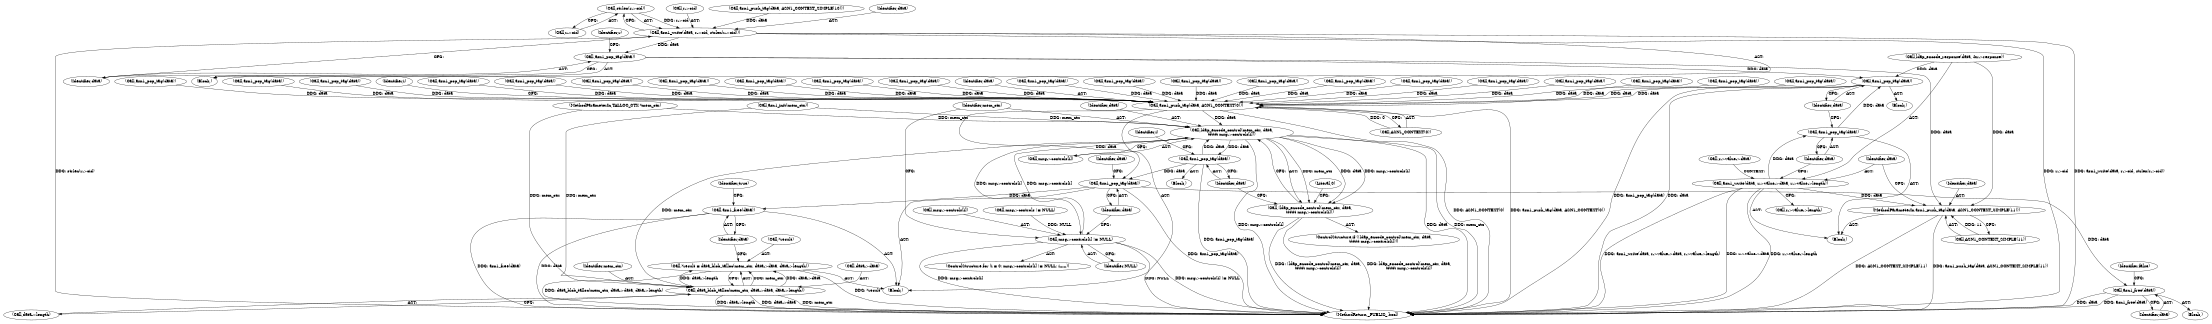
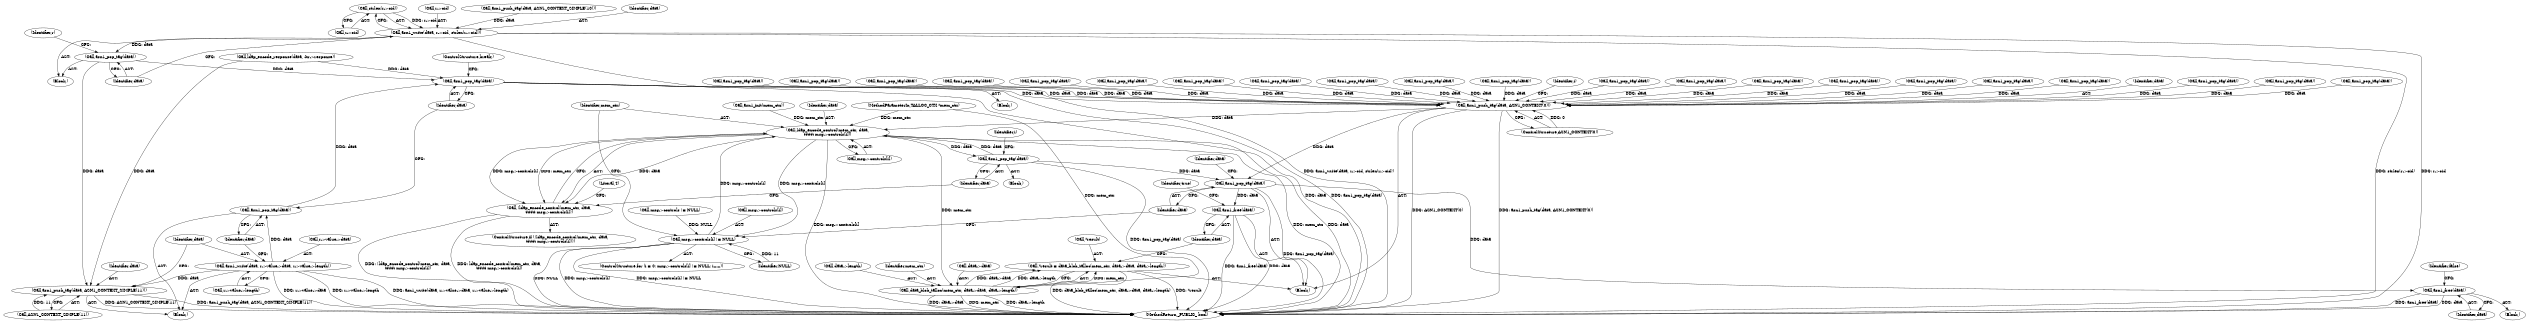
  digraph {
    n1 [label="(Call,strlen(r->oid))"]
    n2 [label="(Call,asn1_write(data, r->oid, strlen(r->oid)))"]
    n3 [label="(Call,r->oid)"]
    n4 [label="(Call,asn1_pop_tag(data))"]
    n5 [label="(MethodReturn,_PUBLIC_ bool)"]
    n6 [label="(Block,)"]
-   n7 [label="(MethodParameterIn,asn1_push_tag(data, ASN1_CONTEXT_SIMPLE(11)))"]
+   n7 [label="(Call,asn1_push_tag(data, ASN1_CONTEXT_SIMPLE(11)))"]
    n8 [label="(Call,asn1_pop_tag(data))"]
    n9 [label="(Identifier,data)"]
    n10 [label="(Block,)"]
    n11 [label="(Call,ASN1_CONTEXT_SIMPLE(11))"]
    n12 [label="(Call,asn1_push_tag(data, ASN1_CONTEXT(0)))"]
    n13 [label="(Identifier,data)"]
    n14 [label="(Block,)"]
    n15 [label="(Call,asn1_write(data, r->value->data, r->value->length))"]
    n16 [label="(Call,asn1_pop_tag(data))"]
    n17 [label="(Call,r->value->length)"]
    n18 [label="(Identifier,data)"]
    n19 [label="(Call,ldap_encode_control(mem_ctx, data,\n\t\t\t\t\t\t msg->controls[i]))"]
    n20 [label="(Call,asn1_pop_tag(data))"]
    n21 [label="(Block,)"]
-   n22 [label="(Call,ASN1_CONTEXT(0))"]
+   n22 [label="(ControlStructure,ASN1_CONTEXT(0))"]
    n23 [label="(Call,msg->controls[i] != NULL)"]
    n24 [label="(Call,!ldap_encode_control(mem_ctx, data,\n\t\t\t\t\t\t msg->controls[i]))"]
    n25 [label="(Call,asn1_pop_tag(data))"]
    n26 [label="(Call,data_blob_talloc(mem_ctx, data->data, data->length))"]
    n27 [label="(Call,msg->controls[i])"]
    n28 [label="(Call,asn1_free(data))"]
    n29 [label="(Call,asn1_free(data))"]
    n30 [label="(Identifier,data)"]
    n31 [label="(ControlStructure,for (i = 0; msg->controls[i] != NULL; i++))"]
    n32 [label="(Identifier,NULL)"]
    n33 [label="(ControlStructure,if (!ldap_encode_control(mem_ctx, data,\n\t\t\t\t\t\t msg->controls[i])))"]
    n34 [label="(Identifier,data)"]
    n35 [label="(Block,)"]
    n36 [label="(Call,*result = data_blob_talloc(mem_ctx, data->data, data->length))"]
    n37 [label="(Call,data->length)"]
    n38 [label="(Block,)"]
    n39 [label="(Identifier,data)"]
    n40 [label="(Identifier,data)"]
    n41 [label="(Identifier,i)"]
    n42 [label="(Call,asn1_pop_tag(data))"]
-   n43 [label="(Literal,0)"]
+   n43 [label="(Literal,4)"]
    n44 [label="(Identifier,i)"]
    n45 [label="(Call,asn1_pop_tag(data))"]
    n46 [label="(Call,asn1_pop_tag(data))"]
    n47 [label="(Call,asn1_pop_tag(data))"]
    n48 [label="(Call,asn1_pop_tag(data))"]
    n49 [label="(Identifier,r)"]
    n50 [label="(Call,asn1_pop_tag(data))"]
    n51 [label="(Identifier,mem_ctx)"]
+   n52 [label="(ControlStructure,break;)"]
    n53 [label="(Call,asn1_pop_tag(data))"]
    n54 [label="(Call,asn1_init(mem_ctx))"]
    n55 [label="(Call,asn1_pop_tag(data))"]
    n56 [label="(Call,*result)"]
    n57 [label="(Identifier,data)"]
    n58 [label="(MethodParameterIn,TALLOC_CTX *mem_ctx)"]
    n59 [label="(Call,msg->controls[i])"]
    n60 [label="(Call,asn1_pop_tag(data))"]
    n61 [label="(Identifier,data)"]
    n62 [label="(Call,asn1_pop_tag(data))"]
    n63 [label="(Call,msg->controls != NULL)"]
    n64 [label="(Call,asn1_pop_tag(data))"]
    n65 [label="(Call,ldap_encode_response(data, &r->response))"]
    n66 [label="(Call,asn1_pop_tag(data))"]
    n67 [label="(Call,data->data)"]
    n68 [label="(Identifier,false)"]
    n69 [label="(Call,asn1_pop_tag(data))"]
    n70 [label="(Call,asn1_pop_tag(data))"]
    n71 [label="(Call,asn1_pop_tag(data))"]
    n72 [label="(Call,asn1_pop_tag(data))"]
    n73 [label="(Call,asn1_pop_tag(data))"]
    n74 [label="(Call,r->value->data)"]
    n75 [label="(Call,asn1_pop_tag(data))"]
    n76 [label="(Call,r->oid)"]
    n77 [label="(Call,asn1_push_tag(data, ASN1_CONTEXT_SIMPLE(10)))"]
    n78 [label="(Identifier,true)"]
    n79 [label="(Call,asn1_pop_tag(data))"]
    n80 [label="(Call,asn1_pop_tag(data))"]
    n81 [label="(Identifier,data)"]
    n82 [label="(Identifier,mem_ctx)"]
    n83 [label="(Identifier,data)"]
    n84 [label="(Identifier,data)"]
    n85 [label="(Identifier,data)"]
    n86 [label="(Call,asn1_pop_tag(data))"]
    n1 -> n2 [label="AST: "]
    n1 -> n2 [label="DDG: r->oid"]
    n1 -> n3 [label="CFG: "]
    n2 -> n1 [label="CFG: "]
    n2 -> n4 [label="DDG: data"]
    n2 -> n5 [label="DDG: asn1_write(data, r->oid, strlen(r->oid))"]
    n2 -> n5 [label="DDG: strlen(r->oid)"]
    n2 -> n5 [label="DDG: r->oid"]
    n2 -> n6 [label="AST: "]
    n3 -> n1 [label="AST: "]
    n4 -> n6 [label="AST: "]
    n4 -> n7 [label="DDG: data"]
    n4 -> n8 [label="DDG: data"]
    n4 -> n9 [label="CFG: "]
    n7 -> n5 [label="DDG: asn1_push_tag(data, ASN1_CONTEXT_SIMPLE(11))"]
    n7 -> n5 [label="DDG: ASN1_CONTEXT_SIMPLE(11)"]
    n7 -> n10 [label="AST: "]
    n7 -> n11 [label="CFG: "]
    n8 -> n5 [label="DDG: data"]
    n8 -> n5 [label="DDG: asn1_pop_tag(data)"]
    n8 -> n12 [label="DDG: data"]
    n8 -> n13 [label="CFG: "]
    n8 -> n14 [label="AST: "]
    n9 -> n2 [label="CFG: "]
    n9 -> n4 [label="AST: "]
    n11 -> n7 [label="AST: "]
    n11 -> n7 [label="DDG: 11"]
    n12 -> n5 [label="DDG: ASN1_CONTEXT(0)"]
    n12 -> n5 [label="DDG: asn1_push_tag(data, ASN1_CONTEXT(0))"]
    n12 -> n19 [label="DDG: data"]
    n12 -> n20 [label="DDG: data"]
    n12 -> n21 [label="AST: "]
    n12 -> n22 [label="CFG: "]
    n13 -> n8 [label="AST: "]
    n13 -> n16 [label="CFG: "]
    n15 -> n5 [label="DDG: asn1_write(data, r->value->data, r->value->length)"]
    n15 -> n5 [label="DDG: r->value->data"]
    n15 -> n5 [label="DDG: r->value->length"]
    n15 -> n7 [label="DDG: data"]
    n15 -> n10 [label="AST: "]
    n15 -> n16 [label="DDG: data"]
    n15 -> n17 [label="CFG: "]
    n16 -> n8 [label="DDG: data"]
    n16 -> n10 [label="AST: "]
    n16 -> n18 [label="CFG: "]
-   n65 -> n15 [label="AST: "]
+   n17 -> n15 [label="AST: "]
    n18 -> n15 [label="CFG: "]
    n18 -> n16 [label="AST: "]
    n19 -> n5 [label="DDG: msg->controls[i]"]
    n19 -> n5 [label="DDG: data"]
    n19 -> n5 [label="DDG: mem_ctx"]
    n19 -> n23 [label="DDG: msg->controls[i]"]
    n19 -> n24 [label="AST: "]
    n19 -> n24 [label="DDG: mem_ctx"]
    n19 -> n24 [label="DDG: data"]
    n19 -> n24 [label="DDG: msg->controls[i]"]
    n19 -> n25 [label="DDG: data"]
    n19 -> n26 [label="DDG: mem_ctx"]
    n19 -> n27 [label="CFG: "]
    n20 -> n5 [label="DDG: asn1_pop_tag(data)"]
    n20 -> n21 [label="AST: "]
    n20 -> n28 [label="DDG: data"]
    n20 -> n29 [label="DDG: data"]
    n20 -> n30 [label="CFG: "]
    n22 -> n12 [label="AST: "]
    n22 -> n12 [label="DDG: 0"]
    n23 -> n5 [label="DDG: NULL"]
    n23 -> n5 [label="DDG: msg->controls[i]"]
    n23 -> n5 [label="DDG: msg->controls[i] != NULL"]
    n23 -> n19 [label="DDG: msg->controls[i]"]
    n23 -> n31 [label="AST: "]
    n23 -> n32 [label="CFG: "]
    n24 -> n5 [label="DDG: !ldap_encode_control(mem_ctx, data,\n\t\t\t\t\t\t msg->controls[i])"]
    n24 -> n5 [label="DDG: ldap_encode_control(mem_ctx, data,\n\t\t\t\t\t\t msg->controls[i])"]
    n24 -> n19 [label="CFG: "]
    n24 -> n33 [label="AST: "]
    n25 -> n5 [label="DDG: asn1_pop_tag(data)"]
    n25 -> n19 [label="DDG: data"]
    n25 -> n20 [label="DDG: data"]
    n25 -> n34 [label="CFG: "]
    n25 -> n35 [label="AST: "]
    n26 -> n5 [label="DDG: data->length"]
    n26 -> n5 [label="DDG: data->data"]
    n26 -> n5 [label="DDG: mem_ctx"]
    n26 -> n36 [label="AST: "]
    n26 -> n36 [label="DDG: mem_ctx"]
    n26 -> n36 [label="DDG: data->data"]
    n26 -> n36 [label="DDG: data->length"]
-   n26 -> n37 [label="CFG: "]
    n27 -> n19 [label="AST: "]
    n28 -> n5 [label="DDG: asn1_free(data)"]
    n28 -> n5 [label="DDG: data"]
    n28 -> n38 [label="AST: "]
    n28 -> n39 [label="CFG: "]
    n29 -> n5 [label="DDG: asn1_free(data)"]
    n29 -> n5 [label="DDG: data"]
    n29 -> n21 [label="AST: "]
    n29 -> n40 [label="CFG: "]
    n30 -> n20 [label="AST: "]
    n30 -> n23 [label="CFG: "]
-   n32 -> n23 [label="AST: "]
+   n32 -> n23 [label="DDG: 11"]
    n34 -> n24 [label="CFG: "]
    n34 -> n25 [label="AST: "]
    n36 -> n5 [label="DDG: data_blob_talloc(mem_ctx, data->data, data->length)"]
    n36 -> n5 [label="DDG: *result"]
    n36 -> n21 [label="AST: "]
    n36 -> n26 [label="CFG: "]
    n37 -> n26 [label="AST: "]
    n39 -> n28 [label="AST: "]
    n40 -> n29 [label="AST: "]
    n40 -> n36 [label="CFG: "]
    n41 -> n25 [label="CFG: "]
    n42 -> n12 [label="DDG: data"]
    n43 -> n24 [label="CFG: "]
    n44 -> n12 [label="CFG: "]
    n45 -> n12 [label="DDG: data"]
    n46 -> n12 [label="DDG: data"]
    n47 -> n12 [label="DDG: data"]
    n48 -> n12 [label="DDG: data"]
    n49 -> n4 [label="CFG: "]
    n50 -> n12 [label="DDG: data"]
    n51 -> n19 [label="AST: "]
    n51 -> n23 [label="CFG: "]
+   n52 -> n8 [label="CFG: "]
    n53 -> n12 [label="DDG: data"]
    n54 -> n19 [label="DDG: mem_ctx"]
-   n54 -> n26 [label="DDG: mem_ctx"]
    n55 -> n12 [label="DDG: data"]
    n56 -> n36 [label="AST: "]
    n57 -> n12 [label="AST: "]
    n58 -> n19 [label="DDG: mem_ctx"]
    n58 -> n26 [label="DDG: mem_ctx"]
    n59 -> n23 [label="AST: "]
    n60 -> n12 [label="DDG: data"]
    n61 -> n7 [label="AST: "]
    n62 -> n12 [label="DDG: data"]
    n63 -> n23 [label="DDG: NULL"]
    n64 -> n12 [label="DDG: data"]
    n65 -> n7 [label="DDG: data"]
    n65 -> n8 [label="DDG: data"]
    n66 -> n12 [label="DDG: data"]
-   n67 -> n26 [label="AST: "]
+   n67 -> n26 [label="ASN: "]
    n68 -> n28 [label="CFG: "]
    n69 -> n12 [label="DDG: data"]
    n70 -> n12 [label="DDG: data"]
    n71 -> n12 [label="DDG: data"]
    n72 -> n12 [label="DDG: data"]
    n73 -> n12 [label="DDG: data"]
-   n74 -> n15 [label="CONTEXT: "]
+   n74 -> n15 [label="AST: "]
    n75 -> n12 [label="DDG: data"]
    n76 -> n2 [label="AST: "]
    n77 -> n2 [label="DDG: data"]
    n78 -> n29 [label="CFG: "]
    n79 -> n12 [label="DDG: data"]
    n80 -> n12 [label="DDG: data"]
    n81 -> n19 [label="AST: "]
    n82 -> n26 [label="AST: "]
    n83 -> n20 [label="CFG: "]
    n84 -> n7 [label="CFG: "]
    n84 -> n15 [label="AST: "]
    n85 -> n2 [label="AST: "]
    n86 -> n12 [label="DDG: data"]
  }
